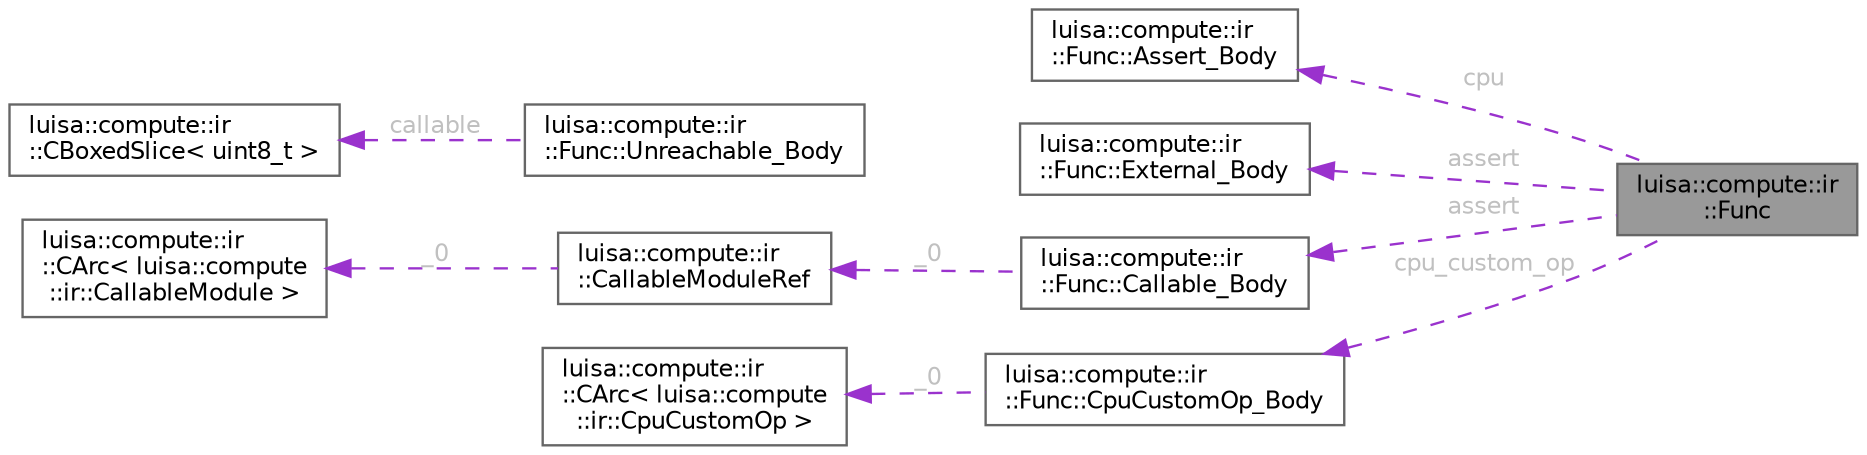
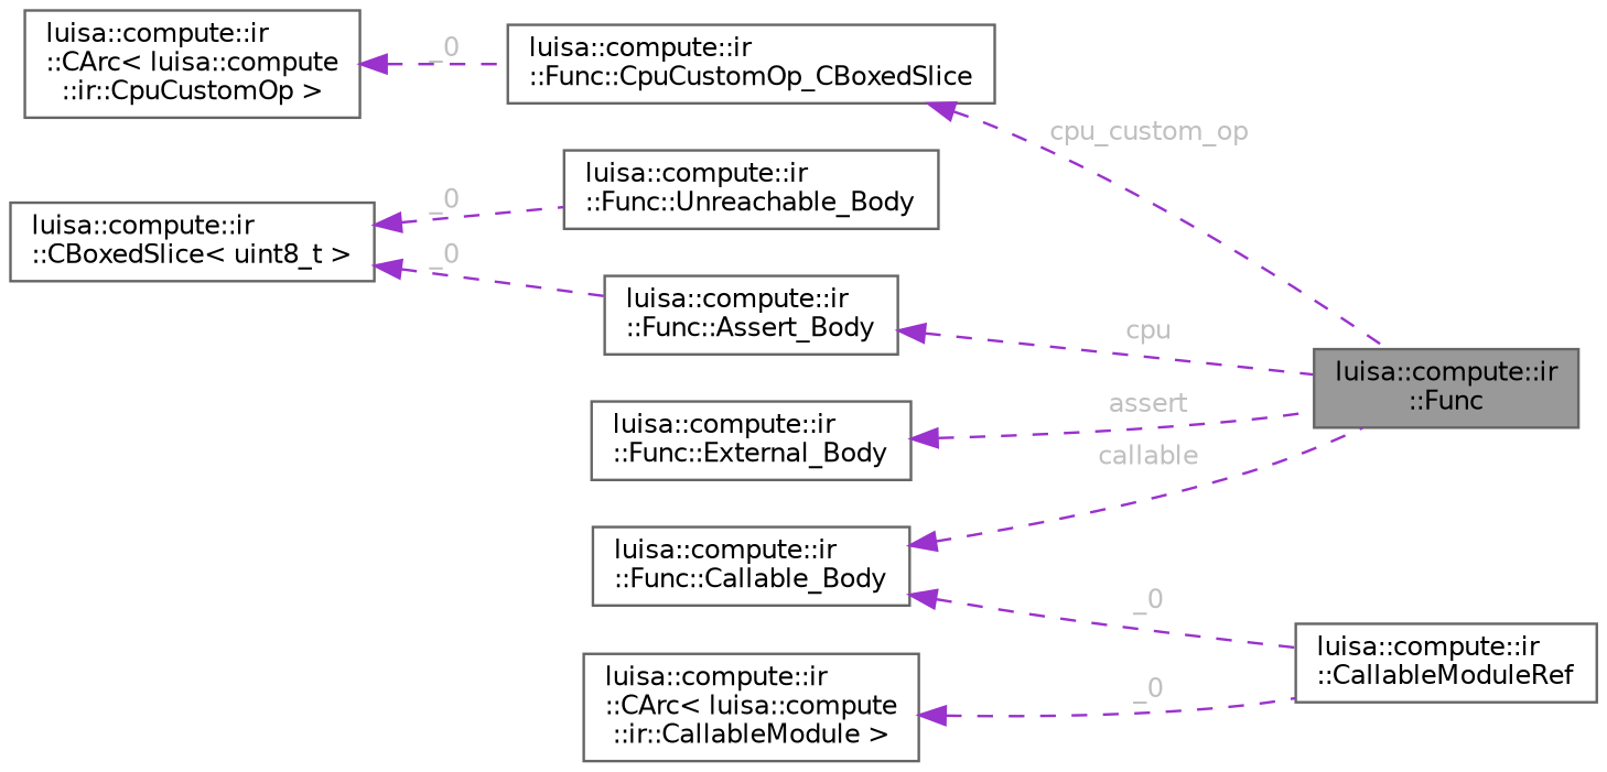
  digraph {
    rankdir=LR
    node [color=gray40 fillcolor=white fontname=Helvetica fontsize=10 shape=box style=filled]
    edge [color=darkorchid3 dir=back fontcolor=grey fontname=Helvetica fontsize=10 labelfontname=Helvetica labelfontsize=10 style=dashed]
    n1 [fillcolor=grey60 fontcolor=black height=0.2 label="luisa::compute::ir\l::Func" width=0.4]
    n2 [height=0.2 label="luisa::compute::ir\l::Func::Unreachable_Body" width=0.4]
    n3 [height=0.2 label="luisa::compute::ir\l::CBoxedSlice\< uint8_t \>" width=0.4]
    n4 [height=0.2 label="luisa::compute::ir\l::Func::Assert_Body" width=0.4]
    n5 [height=0.2 label="luisa::compute::ir\l::Func::External_Body" width=0.4]
    n6 [height=0.2 label="luisa::compute::ir\l::Func::Callable_Body" width=0.4]
    n7 [height=0.2 label="luisa::compute::ir\l::CallableModuleRef" width=0.4]
    n8 [height=0.2 label="luisa::compute::ir\l::CArc\< luisa::compute\l::ir::CallableModule \>" width=0.4]
-   n9 [height=0.2 label="luisa::compute::ir\l::Func::CpuCustomOp_Body" width=0.4]
+   n9 [height=0.2 label="luisa::compute::ir\l::Func::CpuCustomOp_CBoxedSlice" width=0.4]
    n10 [height=0.2 label="luisa::compute::ir\l::CArc\< luisa::compute\l::ir::CpuCustomOp \>" width=0.4]
-   n3 -> n2 [label=" callable"]
+   n3 -> n2 [label=" _0"]
+   n3 -> n4 [label=" _0"]
    n4 -> n1 [label=" cpu"]
    n5 -> n1 [label=" assert"]
-   n6 -> n1 [label=" assert"]
-   n7 -> n6 [label=" _0"]
+   n6 -> n1 [label=" callable"]
+   n6 -> n7 [label=" _0"]
    n8 -> n7 [label=" _0"]
    n9 -> n1 [label=" cpu_custom_op"]
    n10 -> n9 [label=" _0"]
  }
